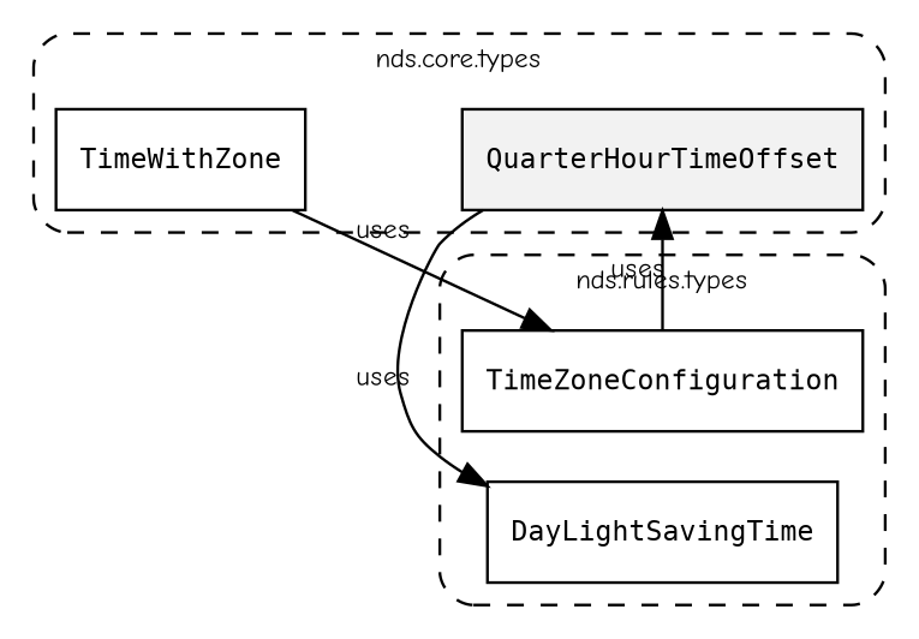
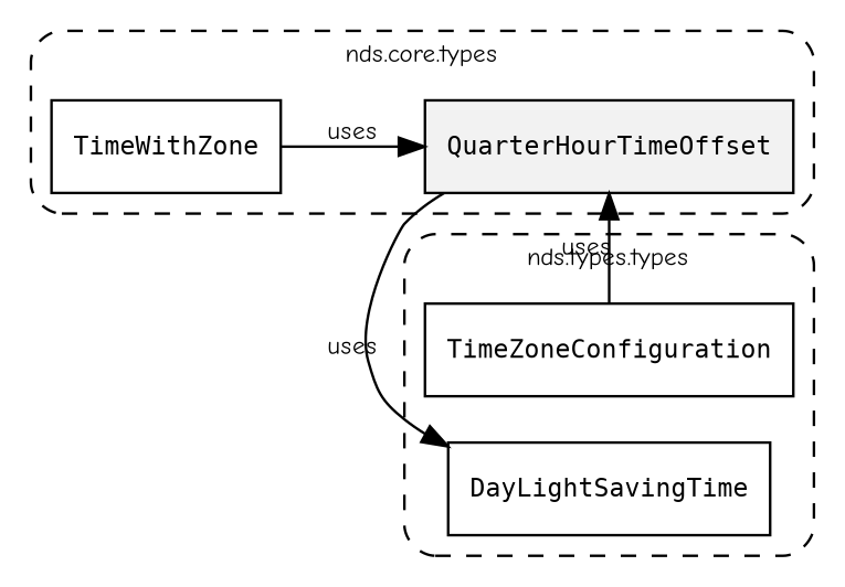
  digraph {
    fontname="Comic Neue"
    fontsize=10
    rankdir=LR
    node [fontname="Comic Neue" fontsize=10 shape=box]
    edge [fontname="Comic Neue" fontsize=10]
    n1 [fillcolor="#0000000D" label=<<font face="monospace"><table align="center" border="0" cellspacing="0" cellpadding="0"><tr><td href="../../../content/packages/nds.core.types.html#Subtype-QuarterHourTimeOffset" title="Subtype defined in nds.core.types">QuarterHourTimeOffset</td></tr></table></font>> style=filled]
    n2 [label=<<font face="monospace"><table align="center" border="0" cellspacing="0" cellpadding="0"><tr><td href="../../../content/packages/nds.core.types.html#Structure-TimeWithZone" title="Structure defined in nds.core.types">TimeWithZone</td></tr></table></font>>]
    n3 [label=<<font face="monospace"><table align="center" border="0" cellspacing="0" cellpadding="0"><tr><td href="../../../content/packages/nds.rules.types.html#Structure-TimeZoneConfiguration" title="Structure defined in nds.rules.types">TimeZoneConfiguration</td></tr></table></font>>]
    n4 [label=<<font face="monospace"><table align="center" border="0" cellspacing="0" cellpadding="0"><tr><td href="../../../content/packages/nds.rules.types.html#Structure-DayLightSavingTime" title="Structure defined in nds.rules.types">DayLightSavingTime</td></tr></table></font>>]
    subgraph cluster_1 {
      label="nds.core.types"
      style="dashed, rounded"
      n1
      n2
    }
    subgraph cluster_2 {
-     label="nds.rules.types"
+     label="nds.types.types"
      style="dashed, rounded"
      n3
      n4
    }
    n1 -> n4 [label=uses]
-   n2 -> n3 [label=uses]
+   n2 -> n1 [label=uses]
    n3 -> n1 [label=uses]
  }
